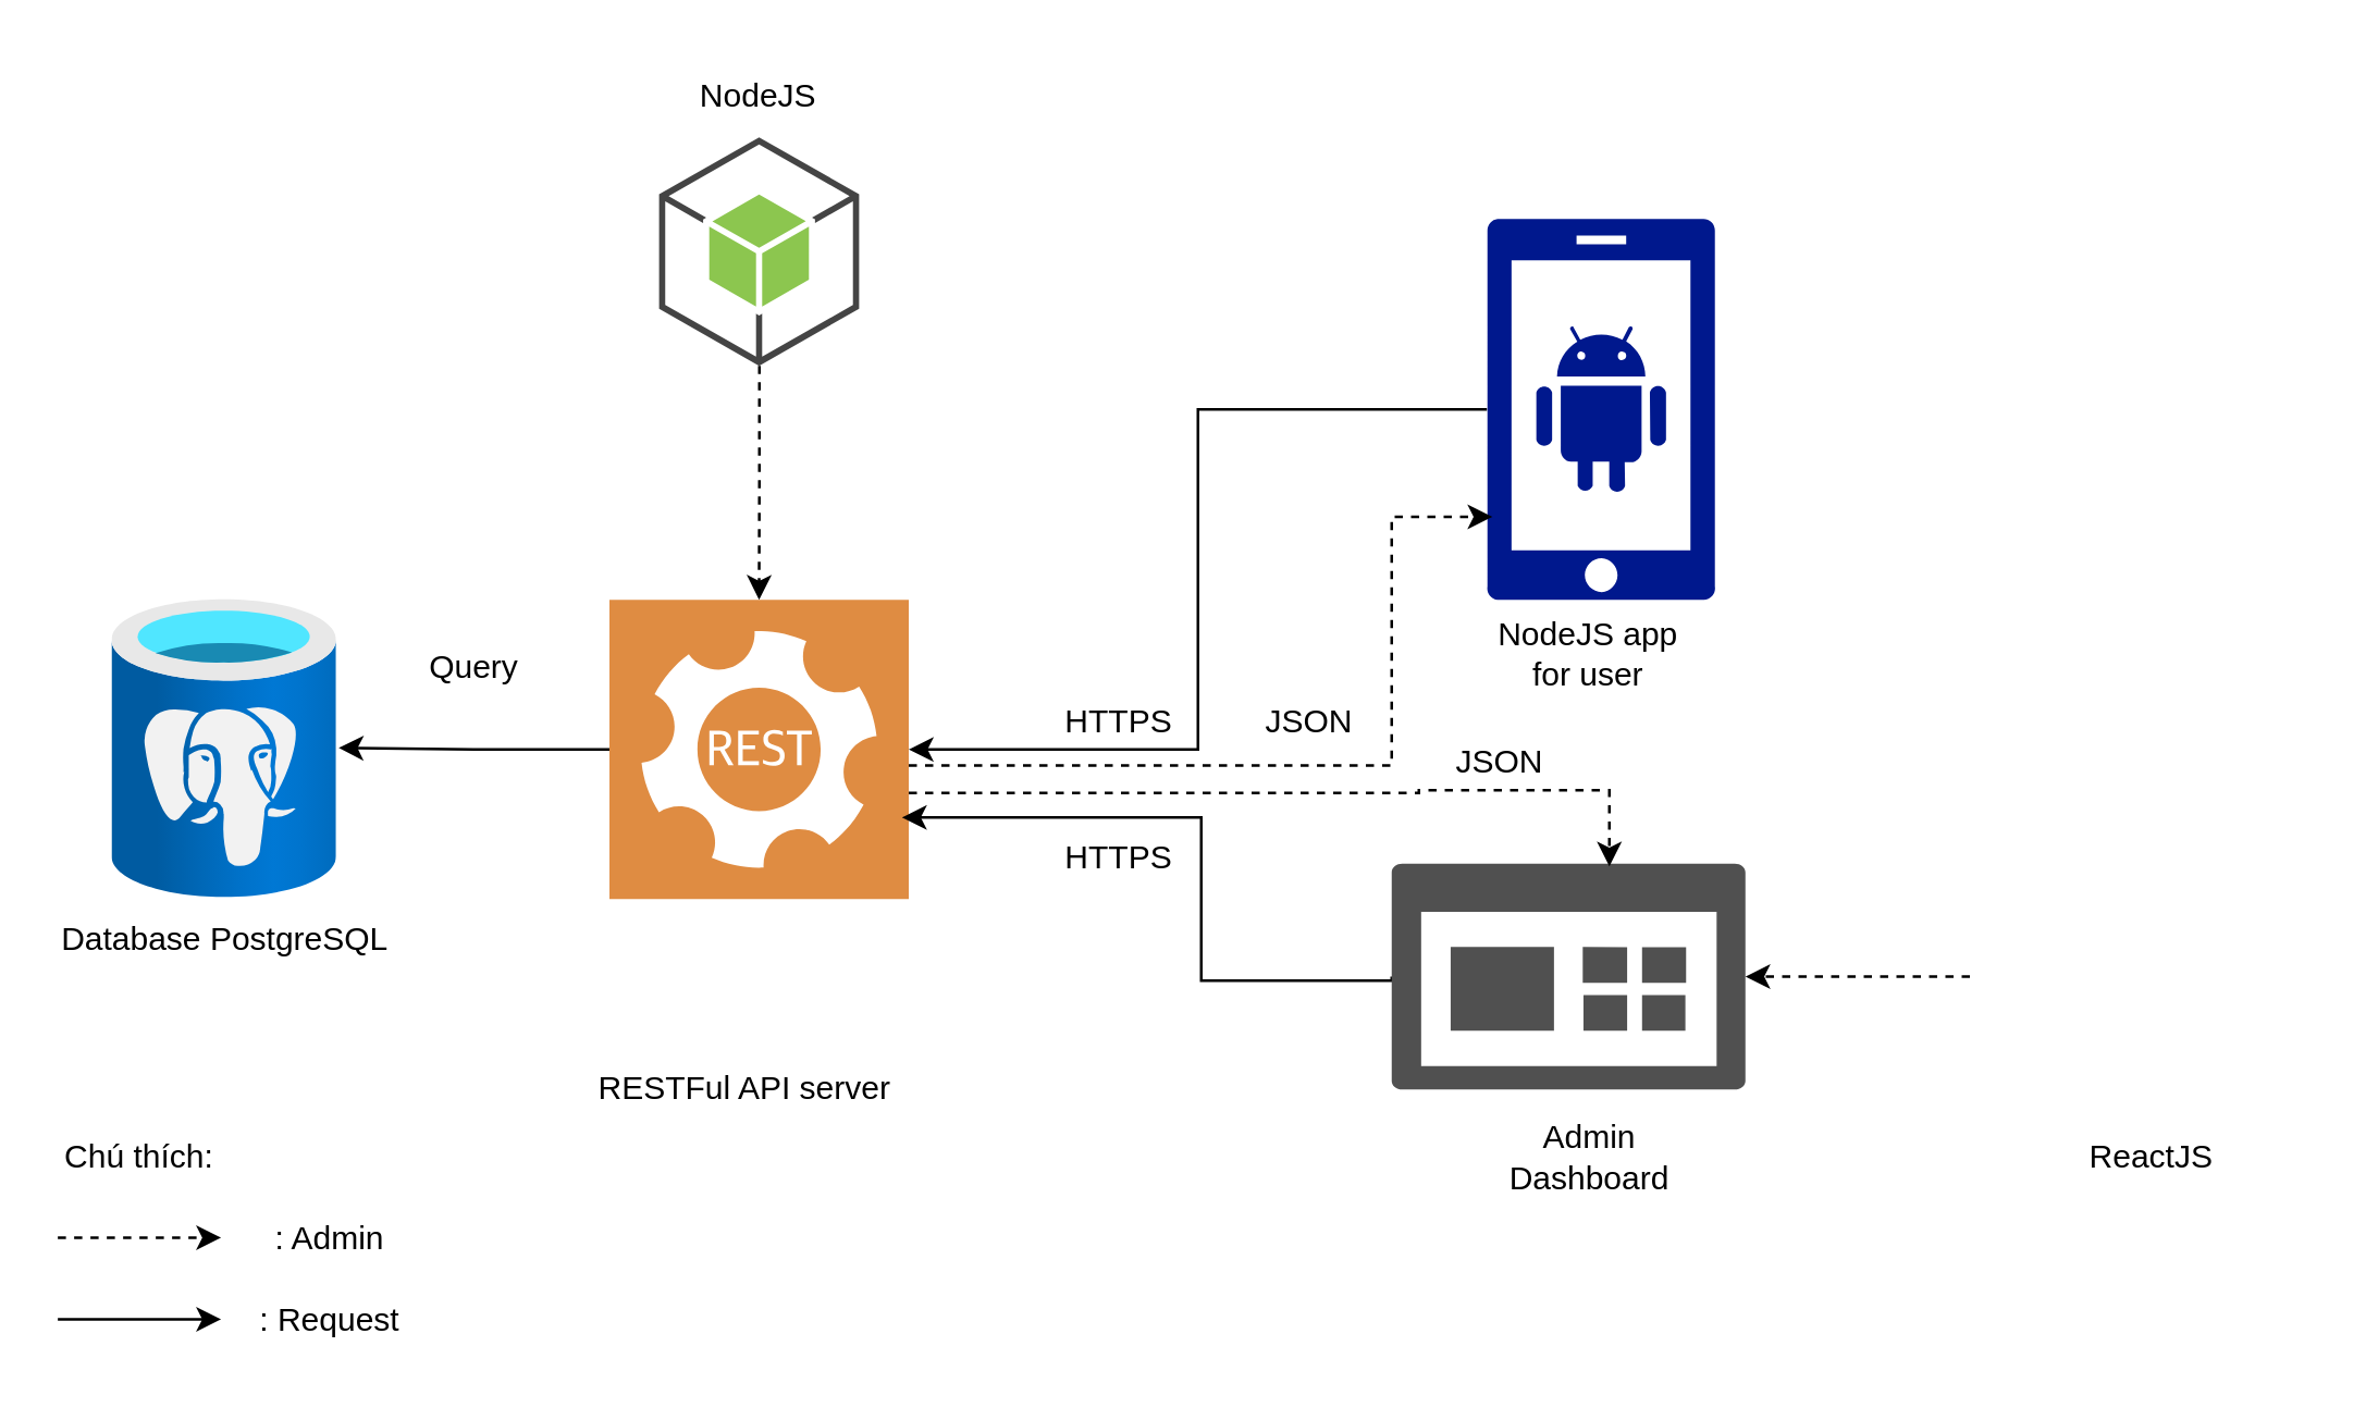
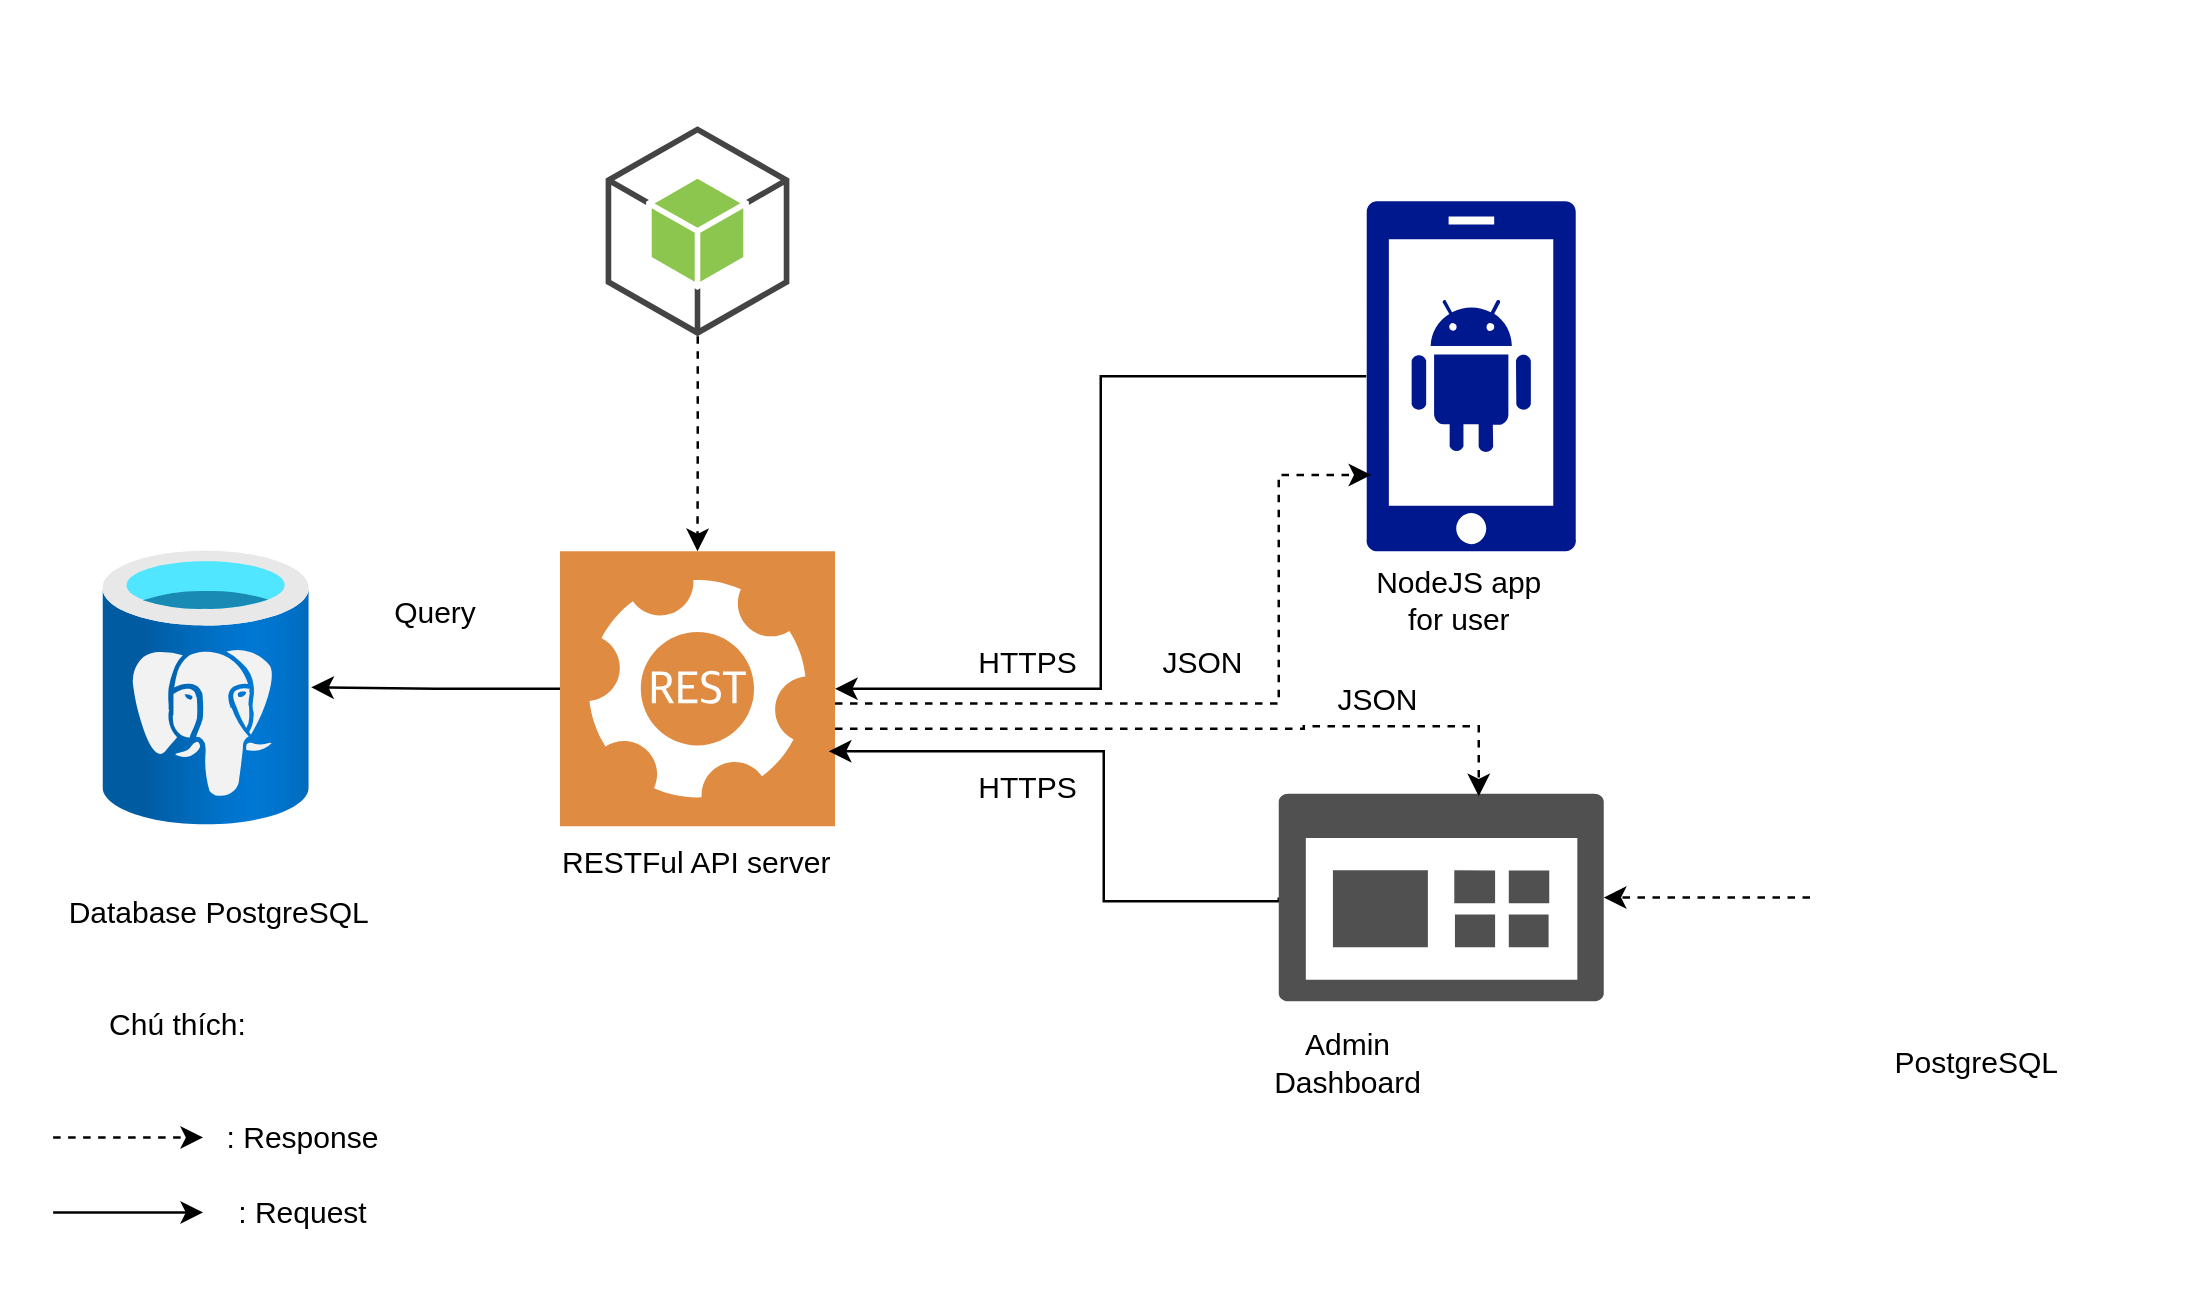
  <mxCell id="0" />
  <mxCell id="1" parent="0" />
  <mxCell id="2" value="" style="image;aspect=fixed;html=1;points=[];align=center;fontSize=12;image=img/lib/azure2/databases/Azure_Database_PostgreSQL_Server.svg;" vertex="1" parent="1"><mxGeometry x="41" y="220" width="82.5" height="110" as="geometry" /></mxCell>
  <mxCell id="3" value="" style="sketch=0;pointerEvents=1;shadow=0;dashed=0;html=1;strokeColor=none;fillColor=#DF8C42;labelPosition=center;verticalLabelPosition=bottom;verticalAlign=top;align=center;outlineConnect=0;shape=mxgraph.veeam2.restful_api;" vertex="1" parent="1"><mxGeometry x="223.5" y="220" width="110" height="110" as="geometry" /></mxCell>
  <mxCell id="4" style="edgeStyle=orthogonalEdgeStyle;rounded=0;orthogonalLoop=1;jettySize=auto;html=1;dashed=1;" edge="1" parent="1" source="5" target="3"><mxGeometry relative="1" as="geometry" /></mxCell>
  <mxCell id="5" value="" style="outlineConnect=0;dashed=0;verticalLabelPosition=bottom;verticalAlign=top;align=center;html=1;shape=mxgraph.aws3.android;fillColor=#8CC64F;gradientColor=none;" vertex="1" parent="1"><mxGeometry x="241.75" y="50" width="73.5" height="84" as="geometry" /></mxCell>
  <mxCell id="6" style="edgeStyle=orthogonalEdgeStyle;rounded=0;orthogonalLoop=1;jettySize=auto;html=1;entryX=1.006;entryY=0.495;entryDx=0;entryDy=0;entryPerimeter=0;" edge="1" parent="1" source="3" target="2"><mxGeometry relative="1" as="geometry" /></mxCell>
  <mxCell id="7" style="edgeStyle=orthogonalEdgeStyle;rounded=0;orthogonalLoop=1;jettySize=auto;html=1;" edge="1" parent="1" source="8" target="3"><mxGeometry relative="1" as="geometry" /></mxCell>
  <mxCell id="8" value="" style="sketch=0;aspect=fixed;pointerEvents=1;shadow=0;dashed=0;html=1;strokeColor=none;labelPosition=center;verticalLabelPosition=bottom;verticalAlign=top;align=center;fillColor=#00188D;shape=mxgraph.mscae.enterprise.android_phone" vertex="1" parent="1"><mxGeometry x="546" y="80" width="84" height="140" as="geometry" /></mxCell>
  <mxCell id="9" value="" style="shape=image;html=1;verticalAlign=top;verticalLabelPosition=bottom;labelBackgroundColor=#ffffff;imageAspect=0;aspect=fixed;image=https://cdn1.iconfinder.com/data/icons/unicons-line-vol-5/24/react-128.png" vertex="1" parent="1"><mxGeometry x="723.5" y="294.5" width="128" height="128" as="geometry" /></mxCell>
  <mxCell id="10" style="edgeStyle=orthogonalEdgeStyle;rounded=0;orthogonalLoop=1;jettySize=auto;html=1;exitX=0;exitY=0.5;exitDx=0;exitDy=0;exitPerimeter=0;" edge="1" parent="1" source="11"><mxGeometry relative="1" as="geometry"><mxPoint x="508.5" y="330" as="sourcePoint" /><mxPoint x="331" y="300" as="targetPoint" /><Array as="points"><mxPoint x="511" y="360" /><mxPoint x="441" y="360" /><mxPoint x="441" y="300" /></Array></mxGeometry></mxCell>
  <mxCell id="11" value="" style="sketch=0;pointerEvents=1;shadow=0;dashed=0;html=1;strokeColor=none;labelPosition=center;verticalLabelPosition=bottom;verticalAlign=top;align=center;fillColor=#505050;shape=mxgraph.mscae.intune.dashboard" vertex="1" parent="1"><mxGeometry x="511" y="317" width="130" height="83" as="geometry" /></mxCell>
- <mxCell id="12" value="Admin Dashboard" style="text;html=1;align=center;verticalAlign=middle;whiteSpace=wrap;rounded=0;" vertex="1" parent="1"><mxGeometry x="553.5" y="410" width="60" height="30" as="geometry" /></mxCell>
+ <mxCell id="12" value="Admin Dashboard" style="text;html=1;align=center;verticalAlign=middle;whiteSpace=wrap;rounded=0;" vertex="1" parent="1"><mxGeometry x="508.5" y="410" width="60" height="30" as="geometry" /></mxCell>
  <mxCell id="13" style="edgeStyle=orthogonalEdgeStyle;rounded=0;orthogonalLoop=1;jettySize=auto;html=1;entryX=1;entryY=0.5;entryDx=0;entryDy=0;entryPerimeter=0;dashed=1;" edge="1" parent="1" source="9" target="11"><mxGeometry relative="1" as="geometry" /></mxCell>
- <mxCell id="14" value="RESTFul API server" style="text;html=1;align=center;verticalAlign=middle;whiteSpace=wrap;rounded=0;" vertex="1" parent="1"><mxGeometry x="212" y="385" width="123" height="30" as="geometry" /></mxCell>
- <mxCell id="15" value="Database PostgreSQL" style="text;html=1;align=center;verticalAlign=middle;whiteSpace=wrap;rounded=0;" vertex="1" parent="1"><mxGeometry x="20.75" y="330" width="123" height="30" as="geometry" /></mxCell>
- <mxCell id="16" value="NodeJS" style="text;html=1;align=center;verticalAlign=middle;whiteSpace=wrap;rounded=0;" vertex="1" parent="1"><mxGeometry x="217" y="20" width="123" height="30" as="geometry" /></mxCell>
- <mxCell id="17" value="ReactJS" style="text;html=1;align=center;verticalAlign=middle;whiteSpace=wrap;rounded=0;" vertex="1" parent="1"><mxGeometry x="728.5" y="410" width="123" height="30" as="geometry" /></mxCell>
+ <mxCell id="14" value="RESTFul API server" style="text;html=1;align=center;verticalAlign=middle;whiteSpace=wrap;rounded=0;" vertex="1" parent="1"><mxGeometry x="217" y="330" width="123" height="30" as="geometry" /></mxCell>
+ <mxCell id="15" value="Database PostgreSQL" style="text;html=1;align=center;verticalAlign=middle;whiteSpace=wrap;rounded=0;" vertex="1" parent="1"><mxGeometry x="25.75" y="350" width="123" height="30" as="geometry" /></mxCell>
+ <mxCell id="17" value="PostgreSQL" style="text;html=1;align=center;verticalAlign=middle;whiteSpace=wrap;rounded=0;" vertex="1" parent="1"><mxGeometry x="728.5" y="410" width="123" height="30" as="geometry" /></mxCell>
  <mxCell id="18" value="NodeJS app for user" style="text;html=1;align=center;verticalAlign=middle;whiteSpace=wrap;rounded=0;" vertex="1" parent="1"><mxGeometry x="546" y="224.5" width="75" height="30" as="geometry" /></mxCell>
  <mxCell id="19" value="HTTPS" style="text;html=1;align=center;verticalAlign=middle;whiteSpace=wrap;rounded=0;" vertex="1" parent="1"><mxGeometry x="381" y="250" width="60" height="30" as="geometry" /></mxCell>
  <mxCell id="20" value="HTTPS" style="text;html=1;align=center;verticalAlign=middle;whiteSpace=wrap;rounded=0;" vertex="1" parent="1"><mxGeometry x="381" y="300" width="60" height="30" as="geometry" /></mxCell>
  <mxCell id="21" style="edgeStyle=orthogonalEdgeStyle;rounded=0;orthogonalLoop=1;jettySize=auto;html=1;entryX=0.024;entryY=0.782;entryDx=0;entryDy=0;entryPerimeter=0;dashed=1;" edge="1" parent="1" target="8"><mxGeometry relative="1" as="geometry"><mxPoint x="333.5" y="280.9" as="sourcePoint" /><mxPoint x="546.84" y="224.5" as="targetPoint" /><Array as="points"><mxPoint x="511" y="281" /><mxPoint x="511" y="190" /></Array></mxGeometry></mxCell>
  <mxCell id="22" style="edgeStyle=orthogonalEdgeStyle;rounded=0;orthogonalLoop=1;jettySize=auto;html=1;dashed=1;" edge="1" parent="1" source="3"><mxGeometry relative="1" as="geometry"><mxPoint x="343.5" y="290.9" as="sourcePoint" /><mxPoint x="591" y="318" as="targetPoint" /><Array as="points"><mxPoint x="521" y="291" /><mxPoint x="521" y="290" /><mxPoint x="591" y="290" /><mxPoint x="591" y="318" /></Array></mxGeometry></mxCell>
  <mxCell id="23" value="JSON" style="text;html=1;align=center;verticalAlign=middle;whiteSpace=wrap;rounded=0;" vertex="1" parent="1"><mxGeometry x="451" y="250" width="60" height="30" as="geometry" /></mxCell>
  <mxCell id="24" value="JSON" style="text;html=1;align=center;verticalAlign=middle;whiteSpace=wrap;rounded=0;" vertex="1" parent="1"><mxGeometry x="521" y="264.5" width="60" height="30" as="geometry" /></mxCell>
  <mxCell id="25" value="Query" style="text;html=1;align=center;verticalAlign=middle;whiteSpace=wrap;rounded=0;" vertex="1" parent="1"><mxGeometry x="143.75" y="230" width="60" height="30" as="geometry" /></mxCell>
- <mxCell id="26" value="Chú thích:" style="text;html=1;align=center;verticalAlign=middle;whiteSpace=wrap;rounded=0;" vertex="1" parent="1"><mxGeometry x="20.75" y="410" width="60" height="30" as="geometry" /></mxCell>
- <mxCell id="27" value=": Admin" style="text;html=1;align=center;verticalAlign=middle;whiteSpace=wrap;rounded=0;" vertex="1" parent="1"><mxGeometry x="80.75" y="440" width="80" height="30" as="geometry" /></mxCell>
+ <mxCell id="26" value="Chú thích:" style="text;html=1;align=center;verticalAlign=middle;whiteSpace=wrap;rounded=0;" vertex="1" parent="1"><mxGeometry x="40.75" y="395" width="60" height="30" as="geometry" /></mxCell>
+ <mxCell id="27" value=": Response" style="text;html=1;align=center;verticalAlign=middle;whiteSpace=wrap;rounded=0;" vertex="1" parent="1"><mxGeometry x="80.75" y="440" width="80" height="30" as="geometry" /></mxCell>
  <mxCell id="28" value="" style="endArrow=classic;html=1;rounded=0;" edge="1" parent="1"><mxGeometry width="50" height="50" relative="1" as="geometry"><mxPoint x="20.75" y="484.5" as="sourcePoint" /><mxPoint x="80.75" y="484.5" as="targetPoint" /></mxGeometry></mxCell>
  <mxCell id="29" value="" style="endArrow=classic;html=1;rounded=0;dashed=1;" edge="1" parent="1"><mxGeometry width="50" height="50" relative="1" as="geometry"><mxPoint x="20.75" y="454.5" as="sourcePoint" /><mxPoint x="80.75" y="454.5" as="targetPoint" /></mxGeometry></mxCell>
  <mxCell id="30" value=": Request" style="text;html=1;align=center;verticalAlign=middle;whiteSpace=wrap;rounded=0;" vertex="1" parent="1"><mxGeometry x="80.75" y="470" width="80.25" height="30" as="geometry" /></mxCell>
